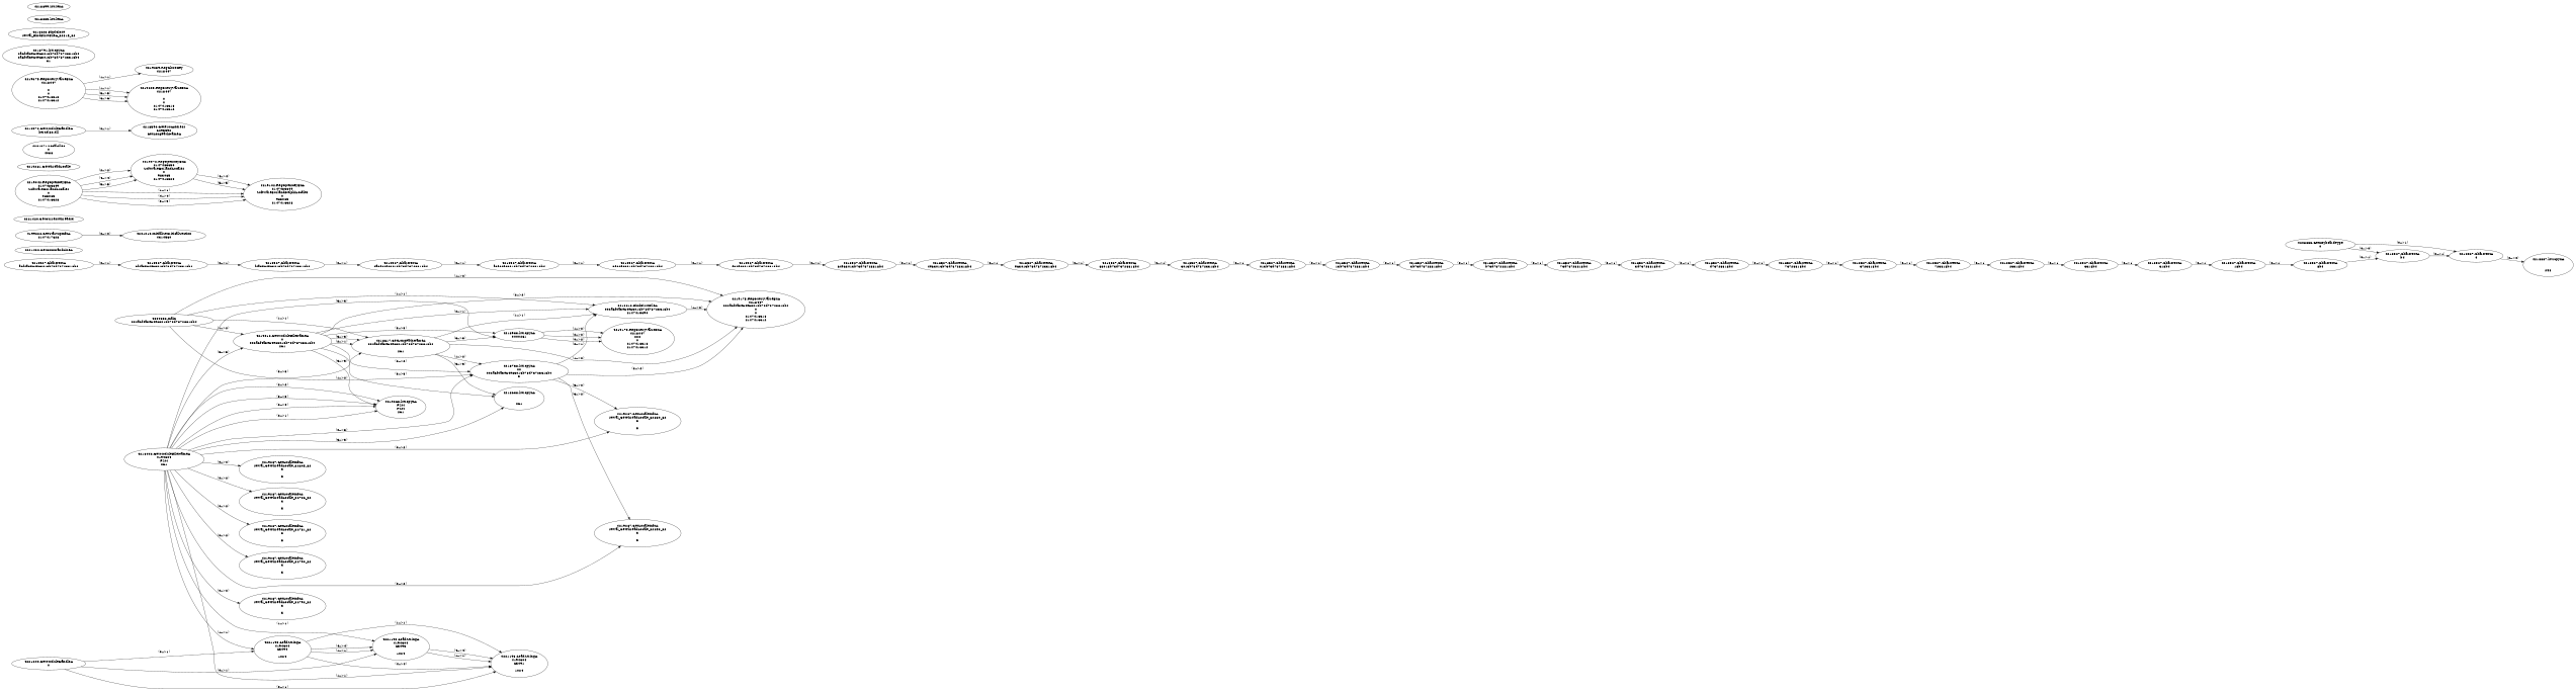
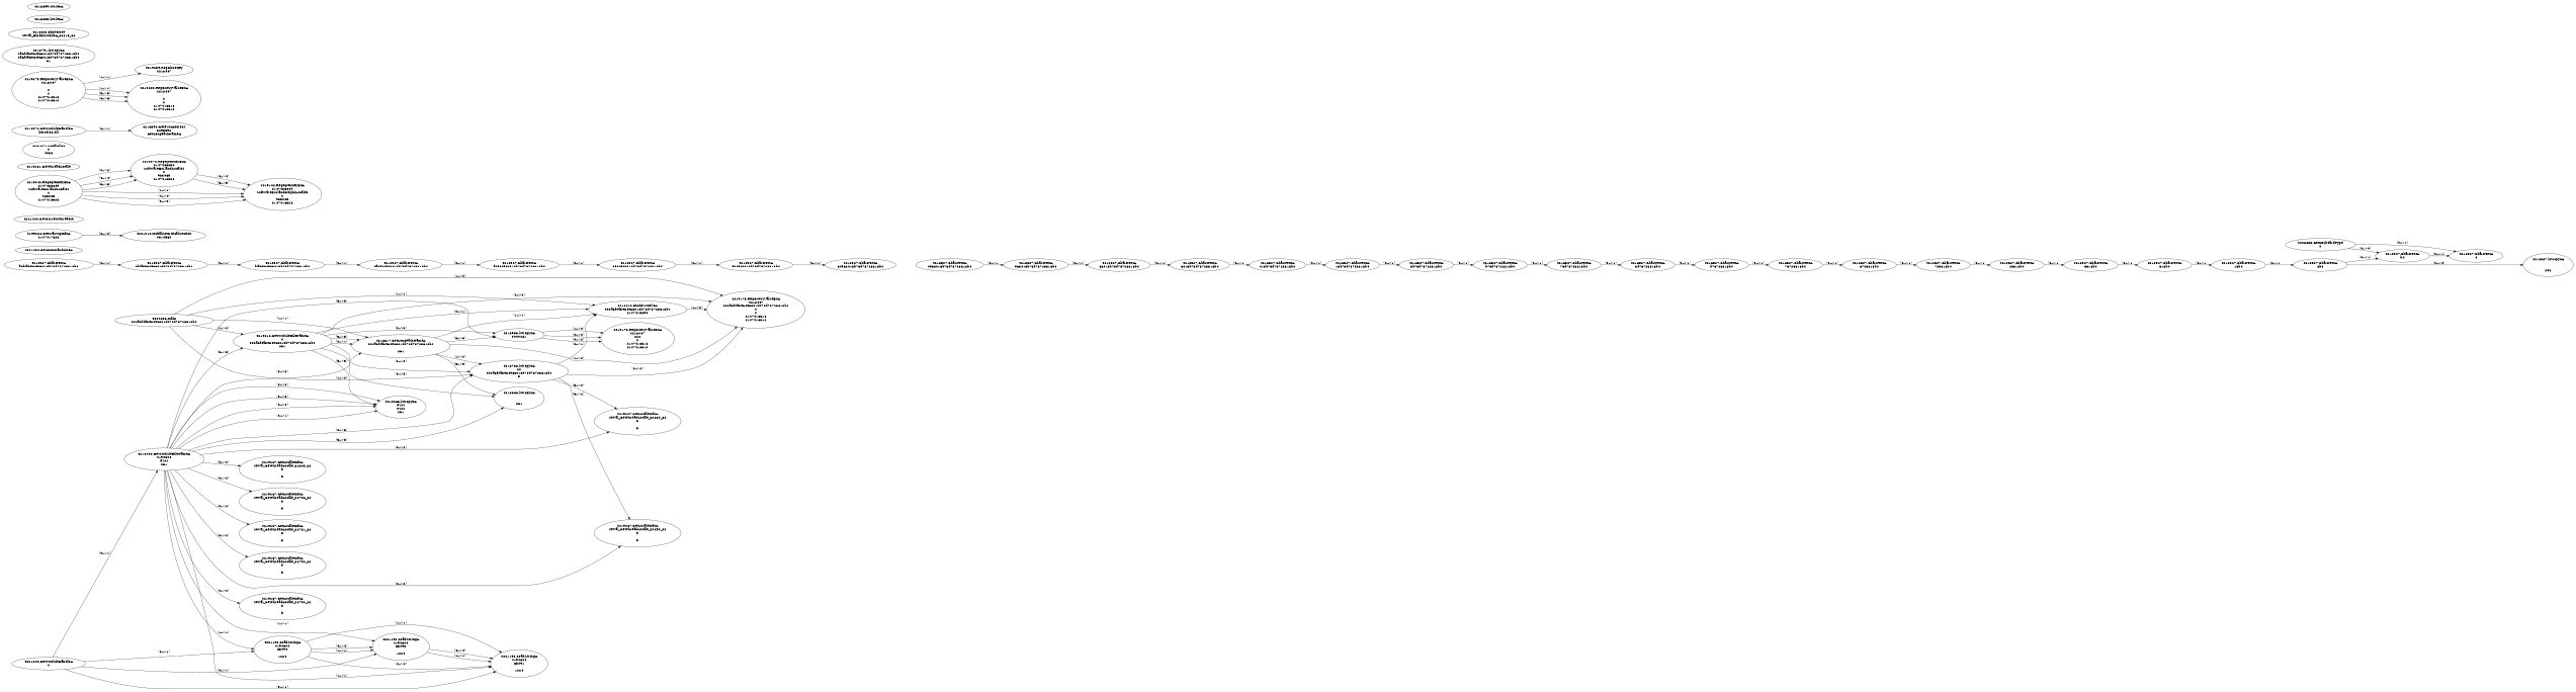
  digraph {
    rankdir=LR
    n1 [label="4304852.main\n002a6f4a3e64e63013b73d73723318b4"]
    n2 [label="4219012.GetModuleFileNameA\n0\n002a6f4a3e64e63013b73d73723318b4\n261"]
    n3 [label="4218617.GetLongPathNameA\n002a6f4a3e64e63013b73d73723318b4\n\n261"]
    n4 [label="4218738.lstrcpynA\n00\n002a6f4a3e64e63013b73d73723318b4\n3"]
    n5 [label="4218810.FindFirstFileA\n002a6f4a3e64e63013b73d73723318b4\n2147415690"]
    n6 [label="4219175.RegQueryValueExA\n4218447\n002a6f4a3e64e63013b73d73723318b4\n0\n0\n2147416318\n2147416312"]
    n7 [label="4219268.lstrcpynA\nPZM\nPZM\n261"]
    n8 [label="4218638.lstrcpynA\n\n\n261"]
    n9 [label="4218933.lstrcpynA\n0000261"]
    n10 [label="4219287.GetLocaleInfoA\nretval_GetThreadLocale_32853_32\n3\n\n5"]
    n11 [label="4219287.GetLocaleInfoA\nretval_GetThreadLocale_32830_32\n3\n\n5"]
    n12 [label="4221640.GetModuleHandleA\n0"]
    n13 [label="4218442.GetModuleFileNameA\n4194304\nPZM\n261"]
    n14 [label="4221193.LoadStringA\n4194304\n65494\n\n1024"]
    n15 [label="4221193.LoadStringA\n4194304\n65493\n\n1024"]
    n16 [label="4221193.LoadStringA\n4194304\n65491\n\n1024"]
    n17 [label="4219287.GetLocaleInfoA\nretval_GetThreadLocale_32805_32\n3\n\n5"]
    n18 [label="4219287.GetLocaleInfoA\nretval_GetThreadLocale_32786_32\n3\n\n5"]
    n19 [label="4219287.GetLocaleInfoA\nretval_GetThreadLocale_32781_32\n3\n\n5"]
    n20 [label="4219287.GetLocaleInfoA\nretval_GetThreadLocale_32790_32\n3\n\n5"]
    n21 [label="4219287.GetLocaleInfoA\nretval_GetThreadLocale_32792_32\n3\n\n5"]
    n22 [label="4208833.GetKeyboardType\n0"]
    n23 [label="4218527.CharNextA\nb4"]
    n24 [label="4218527.CharNextA\n4"]
    n25 [label="4218887.lstrcpynA\n\n\n258"]
    n26 [label="4221400.GetCommandLineA\n"]
    n27 [label="4199222.GetStartupInfoA\n2147417628"]
    n28 [label="4201010.InitializeCriticalSection\n4314560"]
    n29 [label="4221420.GetCurrentThreadId\n"]
    n30 [label="4219175.RegQueryValueExA\n4218447\n000\n0\n2147416318\n2147416312"]
    n31 [label="4219042.RegOpenKeyExA\n2147483649\nSoftware\Borland\Locales\n0\n983065\n2147416328"]
    n32 [label="4219072.RegOpenKeyExA\n2147483650\nSoftware\Borland\Locales\n0\n983065\n2147416328"]
    n33 [label="4219102.RegOpenKeyExA\n2147483649\nSoftware\Borland\Delphi\Locales\n0\n983065\n2147416328"]
    n34 [label="4219281.GetThreadLocale\n"]
    n35 [label="4201071.LocalAlloc\n0\n4088"]
    n36 [label="4218573.GetModuleHandleA\nkernel32.dll"]
    n37 [label="4218590.GetProcAddress\n6295592\nGetLongPathNameA"]
    n38 [label="4219375.RegQueryValueExA\n4218447\n\n0\n0\n2147416318\n2147416312"]
    n39 [label="4219239.RegCloseKey\n4218447"]
    n40 [label="4219205.RegQueryValueExA\n4218447\n\n0\n0\n2147416318\n2147416312"]
    n41 [label="4218527.CharNextA\na6f4a3e64e63013b73d73723318b4"]
    n42 [label="4218527.CharNextA\n6f4a3e64e63013b73d73723318b4"]
    n43 [label="4218527.CharNextA\nf4a3e64e63013b73d73723318b4"]
    n44 [label="4218527.CharNextA\n4a3e64e63013b73d73723318b4"]
    n45 [label="4218527.CharNextA\na3e64e63013b73d73723318b4"]
    n46 [label="4218527.CharNextA\n3e64e63013b73d73723318b4"]
    n47 [label="4218527.CharNextA\ne64e63013b73d73723318b4"]
    n48 [label="4218527.CharNextA\n64e63013b73d73723318b4"]
    n49 [label="4218527.CharNextA\n4e63013b73d73723318b4"]
    n50 [label="4218527.CharNextA\ne63013b73d73723318b4"]
    n51 [label="4218527.CharNextA\n63013b73d73723318b4"]
    n52 [label="4218527.CharNextA\n3013b73d73723318b4"]
    n53 [label="4218527.CharNextA\n013b73d73723318b4"]
    n54 [label="4218527.CharNextA\n13b73d73723318b4"]
    n55 [label="4218527.CharNextA\n3b73d73723318b4"]
    n56 [label="4218527.CharNextA\nb73d73723318b4"]
    n57 [label="4218527.CharNextA\n73d73723318b4"]
    n58 [label="4218527.CharNextA\n3d73723318b4"]
    n59 [label="4218527.CharNextA\nd73723318b4"]
    n60 [label="4218527.CharNextA\n73723318b4"]
    n61 [label="4218527.CharNextA\n3723318b4"]
    n62 [label="4218527.CharNextA\n723318b4"]
    n63 [label="4218527.CharNextA\n23318b4"]
    n64 [label="4218527.CharNextA\n3318b4"]
    n65 [label="4218527.CharNextA\n318b4"]
    n66 [label="4218527.CharNextA\n18b4"]
    n67 [label="4218527.CharNextA\n8b4"]
    n68 [label="4218791.lstrcpynA\n2a6f4a3e64e63013b73d73723318b4\n2a6f4a3e64e63013b73d73723318b4\n31"]
    n69 [label="4218823.FindClose\nretval_FindFirstFileA_32815_32"]
    n70 [label="4218835.lstrlenA\n"]
    n71 [label="4218899.lstrlenA\n"]
    n1 -> n2 [label="(1-->2)"]
    n1 -> n3 [label="(1-->1)"]
    n1 -> n4 [label="(1-->2)"]
    n1 -> n5 [label="(1-->1)"]
    n1 -> n6 [label="(1-->2)"]
    n2 -> n3 [label="(2-->1)"]
    n2 -> n3 [label="(3-->3)"]
    n2 -> n4 [label="(2-->2)"]
    n2 -> n5 [label="(2-->1)"]
    n2 -> n6 [label="(2-->2)"]
    n2 -> n7 [label="(3-->3)"]
    n2 -> n8 [label="(3-->3)"]
    n2 -> n9 [label="(3-->3)"]
    n3 -> n4 [label="(1-->2)"]
    n3 -> n5 [label="(1-->1)"]
    n3 -> n6 [label="(1-->2)"]
    n3 -> n8 [label="(3-->3)"]
    n3 -> n9 [label="(3-->3)"]
    n4 -> n5 [label="(2-->1)"]
    n4 -> n6 [label="(2-->2)"]
    n4 -> n10 [label="(3-->2)"]
    n4 -> n11 [label="(3-->2)"]
    n5 -> n6 [label="(1-->2)"]
    n9 -> n30 [label="(1-->2)"]
    n9 -> n30 [label="(2-->2)"]
    n9 -> n30 [label="(0-->2)"]
+   n12 -> n13 [label="(0-->1)"]
    n12 -> n14 [label="(0-->1)"]
    n12 -> n15 [label="(0-->1)"]
    n12 -> n16 [label="(0-->1)"]
    n13 -> n2 [label="(3-->3)"]
    n13 -> n3 [label="(3-->3)"]
    n13 -> n4 [label="(0-->3)"]
    n13 -> n7 [label="(2-->1)"]
    n13 -> n7 [label="(2-->2)"]
    n13 -> n7 [label="(3-->3)"]
    n13 -> n7 [label="(2-->0)"]
    n13 -> n8 [label="(3-->3)"]
    n13 -> n9 [label="(3-->3)"]
    n13 -> n10 [label="(0-->2)"]
    n13 -> n11 [label="(0-->2)"]
    n13 -> n14 [label="(1-->1)"]
    n13 -> n15 [label="(1-->1)"]
    n13 -> n16 [label="(1-->1)"]
    n13 -> n17 [label="(0-->2)"]
    n13 -> n18 [label="(0-->2)"]
    n13 -> n19 [label="(0-->2)"]
    n13 -> n20 [label="(0-->2)"]
    n13 -> n21 [label="(0-->2)"]
    n14 -> n15 [label="(1-->1)"]
    n14 -> n15 [label="(4-->4)"]
    n14 -> n16 [label="(1-->1)"]
    n14 -> n16 [label="(4-->4)"]
    n15 -> n16 [label="(1-->1)"]
    n15 -> n16 [label="(4-->4)"]
    n22 -> n23 [label="(0-->0)"]
    n22 -> n24 [label="(0-->1)"]
    n23 -> n24 [label="(0-->1)"]
-   n24 -> n25 [label="(0-->0)"]
+   n67 -> n25 [label="(0-->0)"]
    n27 -> n28 [label="(0-->0)"]
    n31 -> n32 [label="(2-->2)"]
    n31 -> n32 [label="(4-->4)"]
    n31 -> n32 [label="(5-->5)"]
    n31 -> n33 [label="(1-->1)"]
    n31 -> n33 [label="(4-->4)"]
    n31 -> n33 [label="(5-->5)"]
    n32 -> n33 [label="(4-->4)"]
    n32 -> n33 [label="(5-->5)"]
    n36 -> n37 [label="(0-->1)"]
    n38 -> n39 [label="(1-->1)"]
    n38 -> n40 [label="(1-->1)"]
    n38 -> n40 [label="(5-->5)"]
    n38 -> n40 [label="(6-->6)"]
    n41 -> n42 [label="(0-->1)"]
    n42 -> n43 [label="(0-->1)"]
    n43 -> n44 [label="(0-->1)"]
    n44 -> n45 [label="(0-->1)"]
    n45 -> n46 [label="(0-->1)"]
    n46 -> n47 [label="(0-->1)"]
    n47 -> n48 [label="(0-->1)"]
-   n48 -> n49 [label="(0-->1)"]
    n49 -> n50 [label="(0-->1)"]
    n50 -> n51 [label="(0-->1)"]
    n51 -> n52 [label="(0-->1)"]
    n52 -> n53 [label="(0-->1)"]
    n53 -> n54 [label="(0-->1)"]
    n54 -> n55 [label="(0-->1)"]
    n55 -> n56 [label="(0-->1)"]
    n56 -> n57 [label="(0-->1)"]
    n57 -> n58 [label="(0-->1)"]
    n58 -> n59 [label="(0-->1)"]
    n59 -> n60 [label="(0-->1)"]
    n60 -> n61 [label="(0-->1)"]
    n61 -> n62 [label="(0-->1)"]
    n62 -> n63 [label="(0-->1)"]
    n63 -> n64 [label="(0-->1)"]
    n64 -> n65 [label="(0-->1)"]
    n65 -> n66 [label="(0-->1)"]
    n66 -> n67 [label="(0-->1)"]
    n67 -> n23 [label="(0-->1)"]
  }
